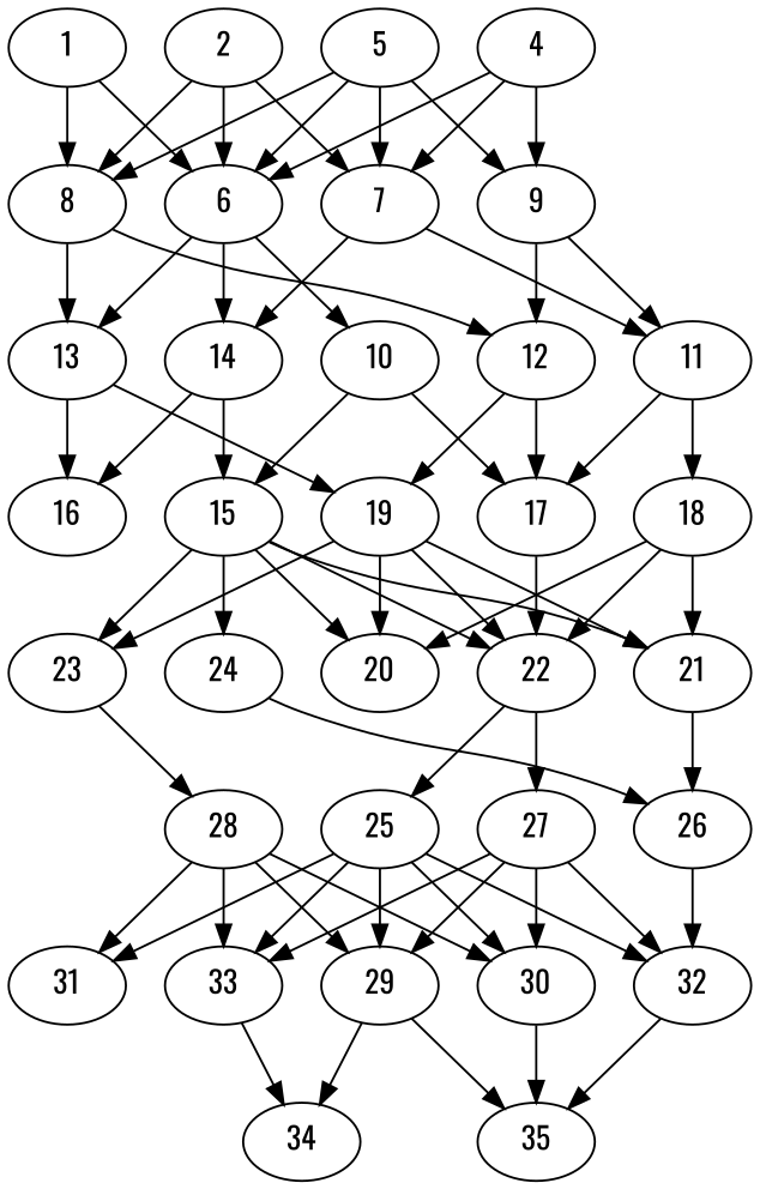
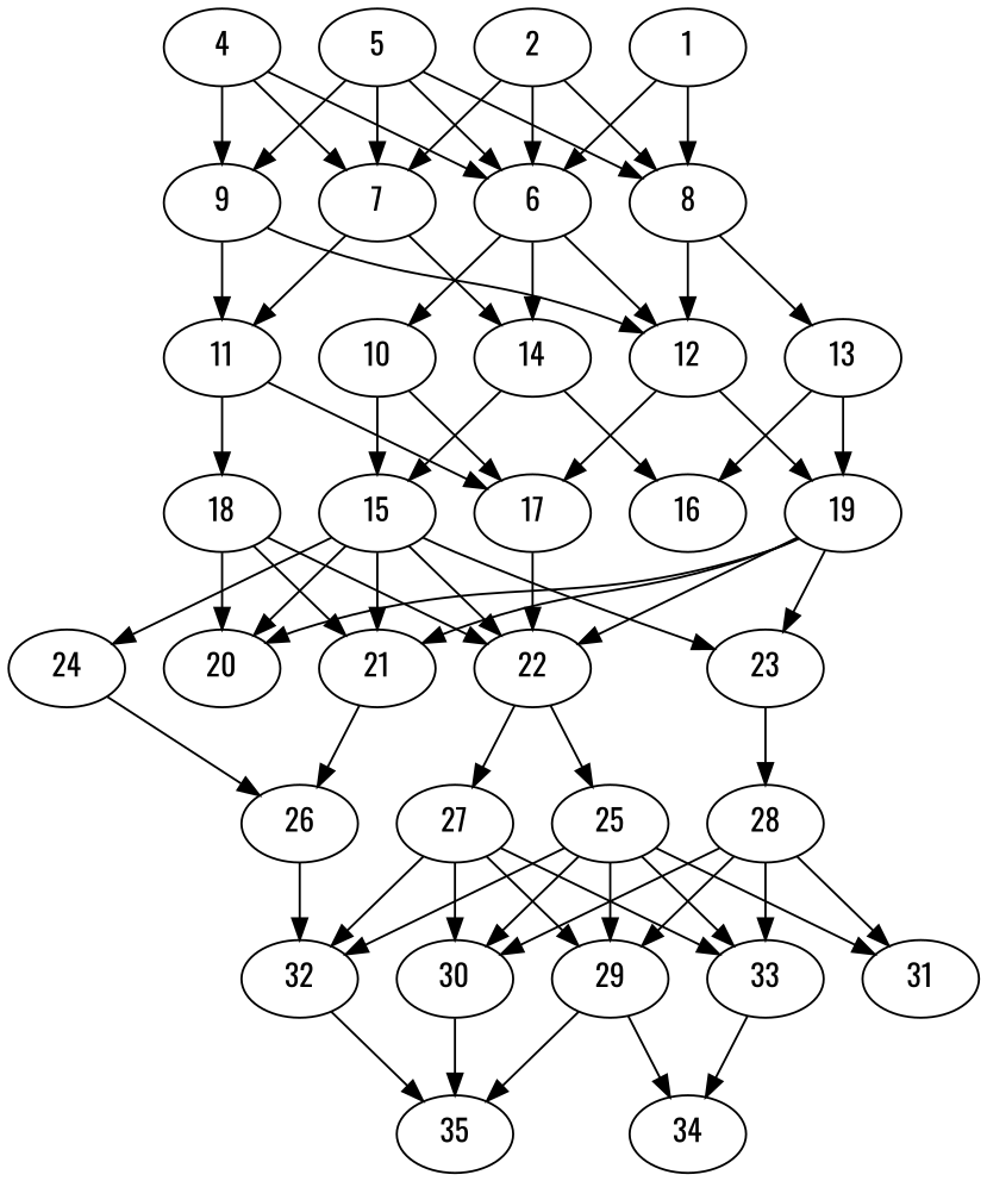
  digraph {
    fontname=Oswald
    node [alpha=0.16 fontname=Oswald]
    edge [fontname=Oswald]
    1 [expect_size=45133824]
    6 [alpha=0.02 expect_size=13395968]
    8 [alpha=0.01 expect_size=48001024]
    10 [alpha=0.19 expect_size=40915968]
    12 [expect_size=11623424]
    14 [alpha=0.14 expect_size=26711040]
    13 [alpha=0.01 expect_size=11547648]
    15 [alpha=0.10 expect_size=5877760]
    17 [alpha=0.14 expect_size=49871872]
    19 [alpha=0.19 expect_size=32918528]
    16 [alpha=0.17 expect_size=44058624]
    2 [alpha=0.20 expect_size=27209728]
    7 [alpha=0.11 expect_size=6719488]
    11 [alpha=0.03 expect_size=19886080]
    18 [alpha=0.00 expect_size=29447168]
    4 [alpha=0.11 expect_size=8644608]
    9 [alpha=0.00 expect_size=14149632]
    5 [expect_size=19417088]
    20 [alpha=0.01 expect_size=33164288]
    21 [alpha=0.20 expect_size=30368768]
    22 [alpha=0.08 expect_size=37768192]
    23 [alpha=0.05 expect_size=28015616]
    24 [alpha=0.03 expect_size=29968384]
    26 [alpha=0.14 expect_size=39558144]
    25 [alpha=0.07 expect_size=15728640]
    27 [alpha=0.02 expect_size=32858112]
    28 [alpha=0.09 expect_size=18743296]
    32 [alpha=0.09 expect_size=17618944]
    29 [alpha=0.19 expect_size=18980864]
    30 [alpha=0.04 expect_size=16109568]
    31 [alpha=0.15 expect_size=18086912]
    33 [alpha=0.06 expect_size=36672512]
    35 [alpha=0.18 expect_size=6829056]
    34 [alpha=0.12 expect_size=47671296]
    1 -> 6
    1 -> 8
    6 -> 10
-   6 -> 13
+   6 -> 12
    6 -> 14
    8 -> 12
    8 -> 13
    10 -> 15
    10 -> 17
    12 -> 17
    12 -> 19
    14 -> 15
    14 -> 16
    13 -> 19
    13 -> 16
    15 -> 20
    15 -> 21
    15 -> 22
    15 -> 23
    15 -> 24
    17 -> 22
    19 -> 20
    19 -> 21
    19 -> 22
    19 -> 23
    2 -> 6
    2 -> 8
    2 -> 7
    7 -> 14
    7 -> 11
    11 -> 17
    11 -> 18
    18 -> 20
    18 -> 21
    18 -> 22
    4 -> 6
    4 -> 7
    4 -> 9
    9 -> 12
    9 -> 11
    5 -> 6
    5 -> 8
    5 -> 7
    5 -> 9
    21 -> 26
    22 -> 25
    22 -> 27
    23 -> 28
    24 -> 26
    26 -> 32
    25 -> 32
    25 -> 29
    25 -> 30
    25 -> 31
    25 -> 33
    27 -> 32
    27 -> 29
    27 -> 30
    27 -> 33
    28 -> 29
    28 -> 30
    28 -> 31
    28 -> 33
    32 -> 35
    29 -> 35
    29 -> 34
    30 -> 35
    33 -> 34
  }
